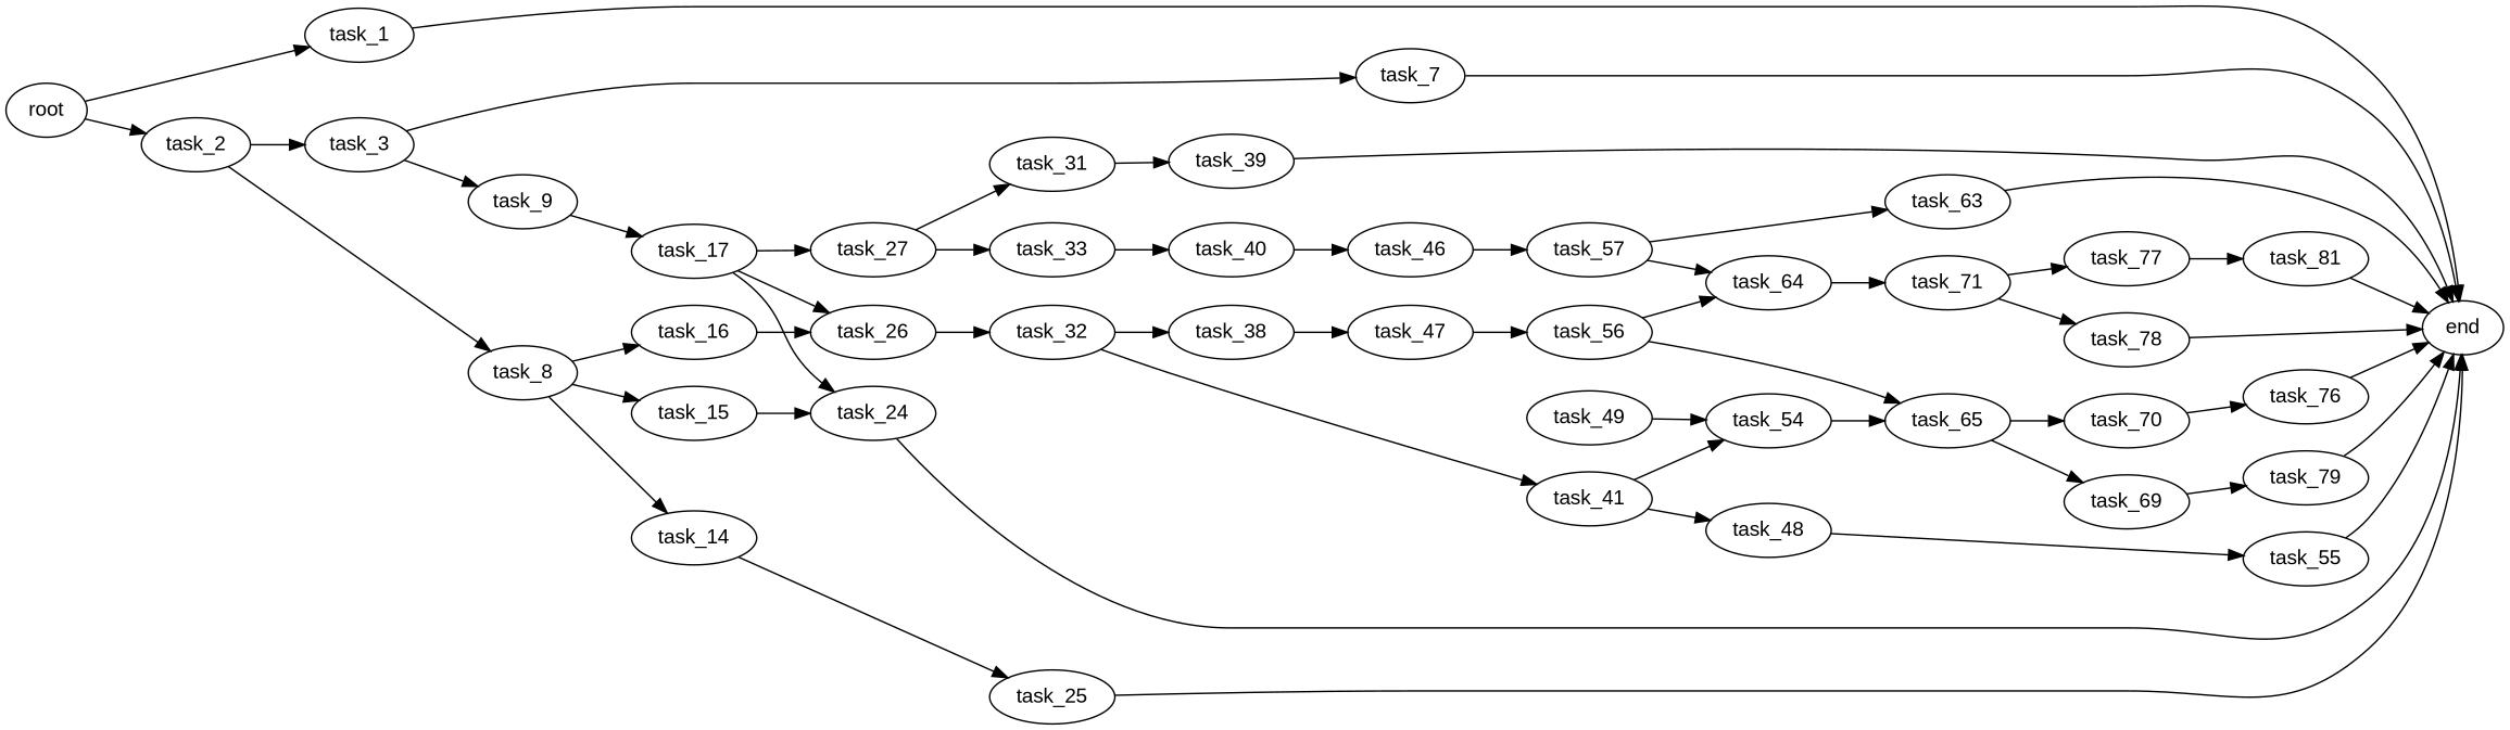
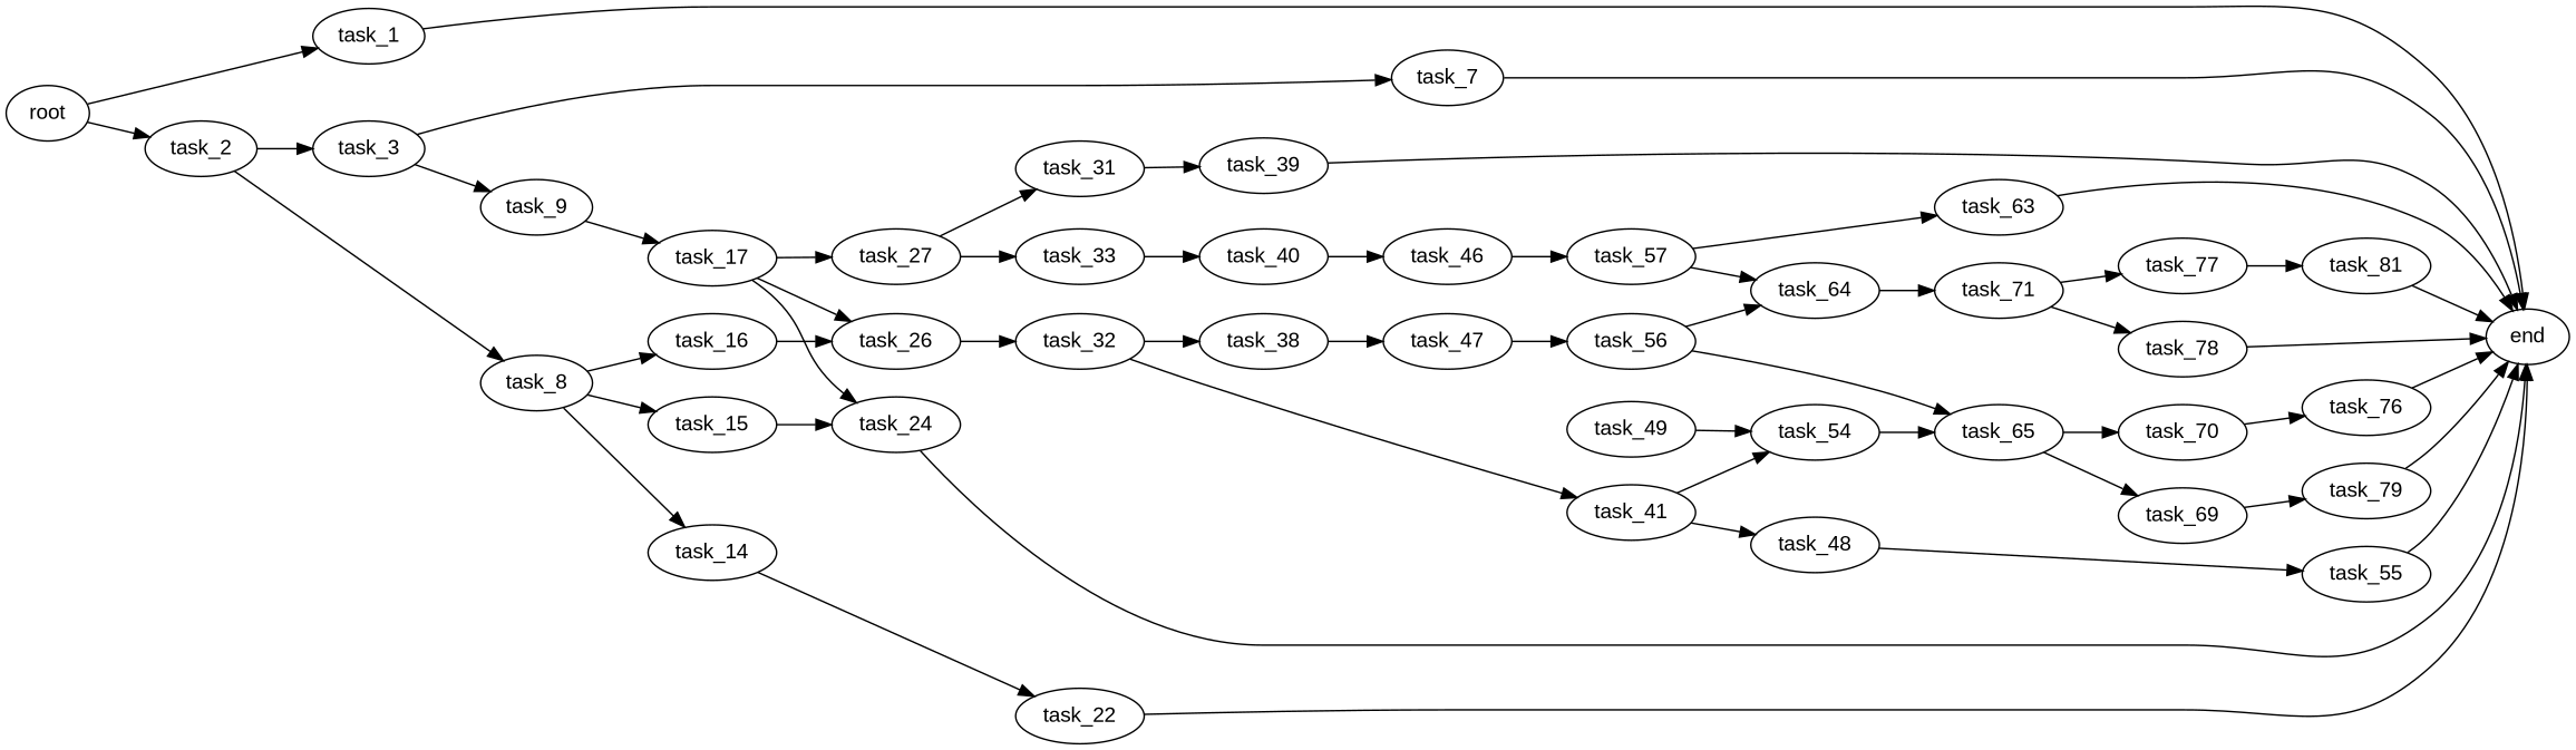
  digraph {
    fontname="Liberation Sans"
    rankdir=LR
    node [fontname="Liberation Sans"]
    edge [fontname="Liberation Sans"]
    root
    task_1
    task_2
    end
    task_3
    task_8
    task_7
    task_9
    task_14
    task_15
    task_16
    task_17
-   task_25
+   task_25 [label=task_22]
    task_24
    task_26
    task_27
    task_32
    task_31
    task_33
    task_38
    task_41
    task_39
    task_40
    task_47
    task_48
    task_54
    task_46
    task_56
    task_55
    task_49
    task_57
    task_64
    task_65
    task_63
    task_71
    task_69
    task_70
    task_79
    task_76
    task_77
    task_78
    task_81
    root -> task_1
    root -> task_2
    task_1 -> end
    task_2 -> task_3
    task_2 -> task_8
    task_3 -> task_7
    task_3 -> task_9
    task_8 -> task_14
    task_8 -> task_15
    task_8 -> task_16
    task_7 -> end
    task_9 -> task_17
    task_14 -> task_25
    task_15 -> task_24
    task_16 -> task_26
    task_17 -> task_24
    task_17 -> task_26
    task_17 -> task_27
    task_25 -> end
    task_24 -> end
    task_26 -> task_32
    task_27 -> task_31
    task_27 -> task_33
    task_32 -> task_38
    task_32 -> task_41
    task_31 -> task_39
    task_33 -> task_40
    task_38 -> task_47
    task_41 -> task_48
    task_41 -> task_54
    task_39 -> end
    task_40 -> task_46
    task_47 -> task_56
    task_48 -> task_55
    task_54 -> task_65
    task_46 -> task_57
    task_56 -> task_64
    task_56 -> task_65
    task_55 -> end
    task_49 -> task_54
    task_57 -> task_64
    task_57 -> task_63
    task_64 -> task_71
    task_65 -> task_69
    task_65 -> task_70
    task_63 -> end
    task_71 -> task_77
    task_71 -> task_78
    task_69 -> task_79
    task_70 -> task_76
    task_79 -> end
    task_76 -> end
    task_77 -> task_81
    task_78 -> end
    task_81 -> end
  }
